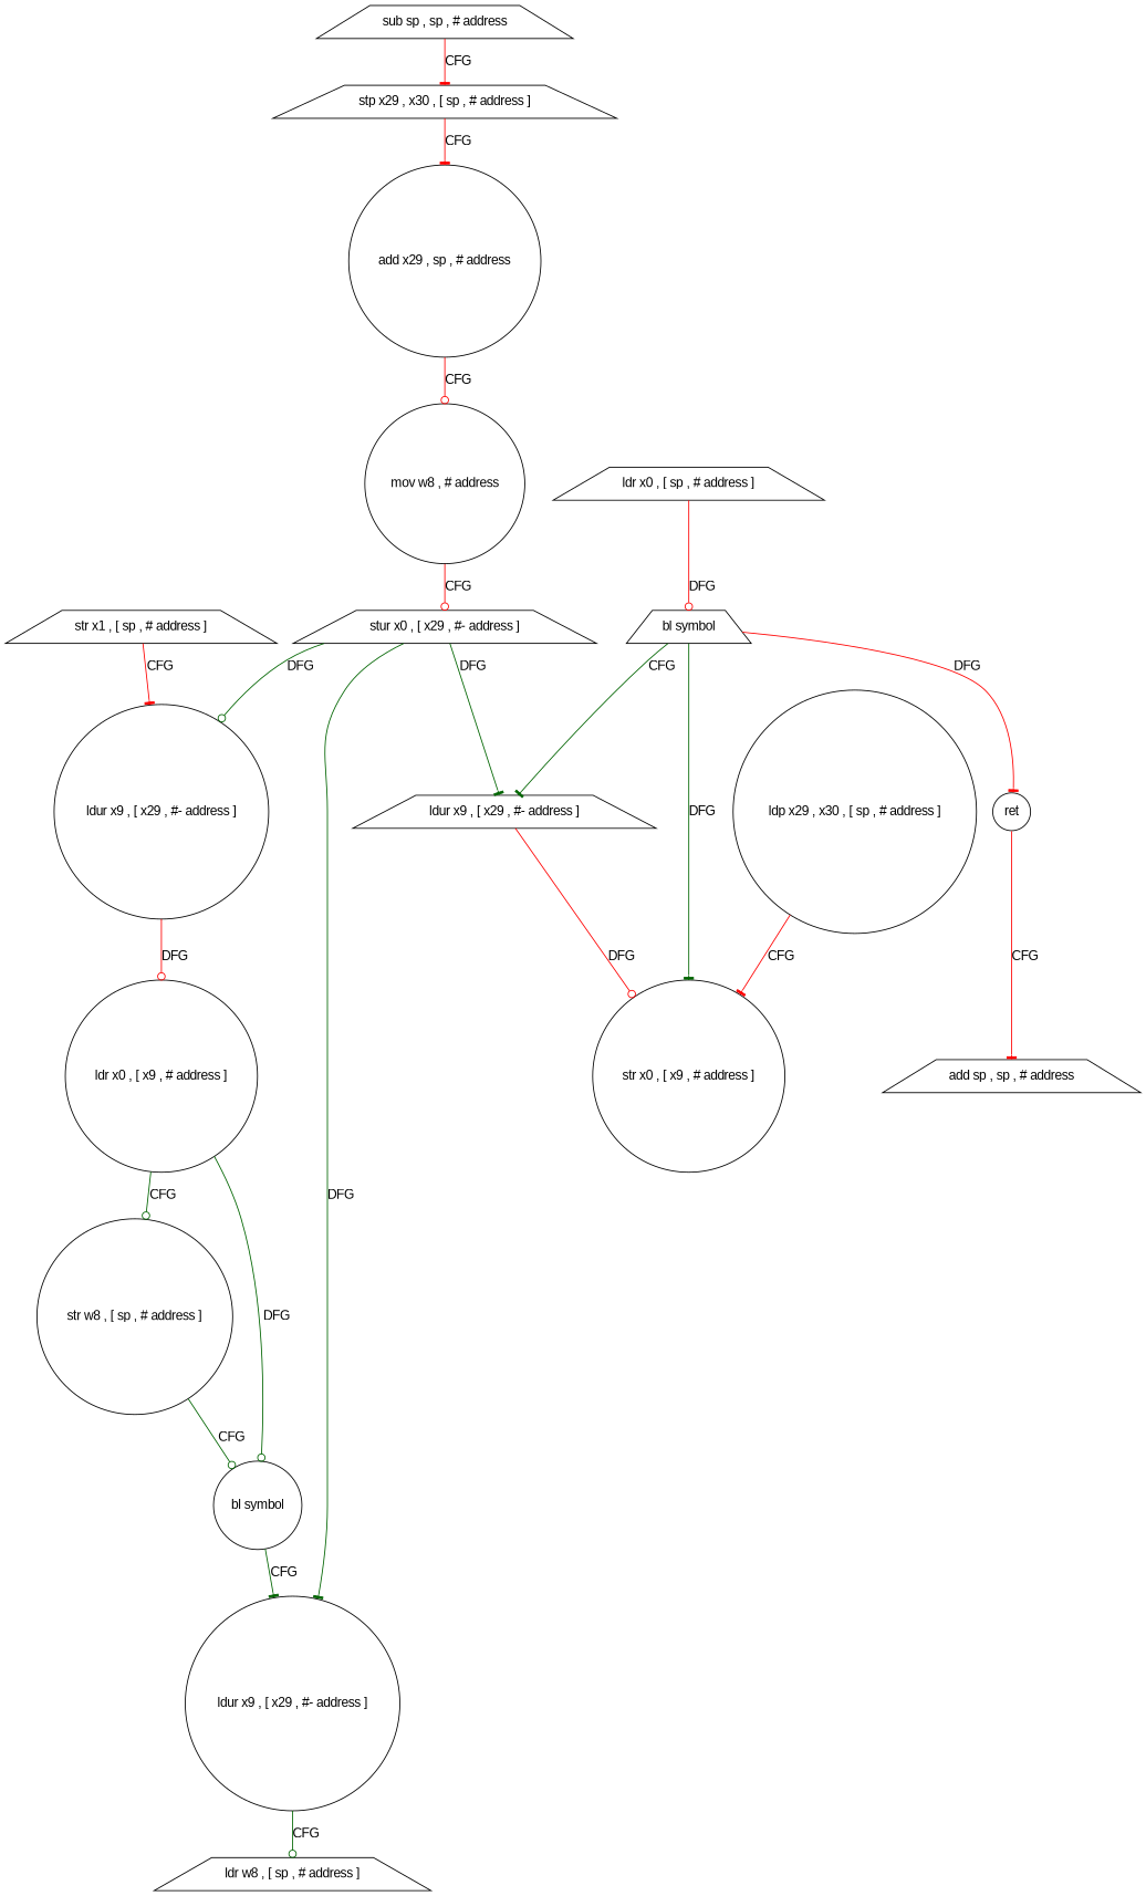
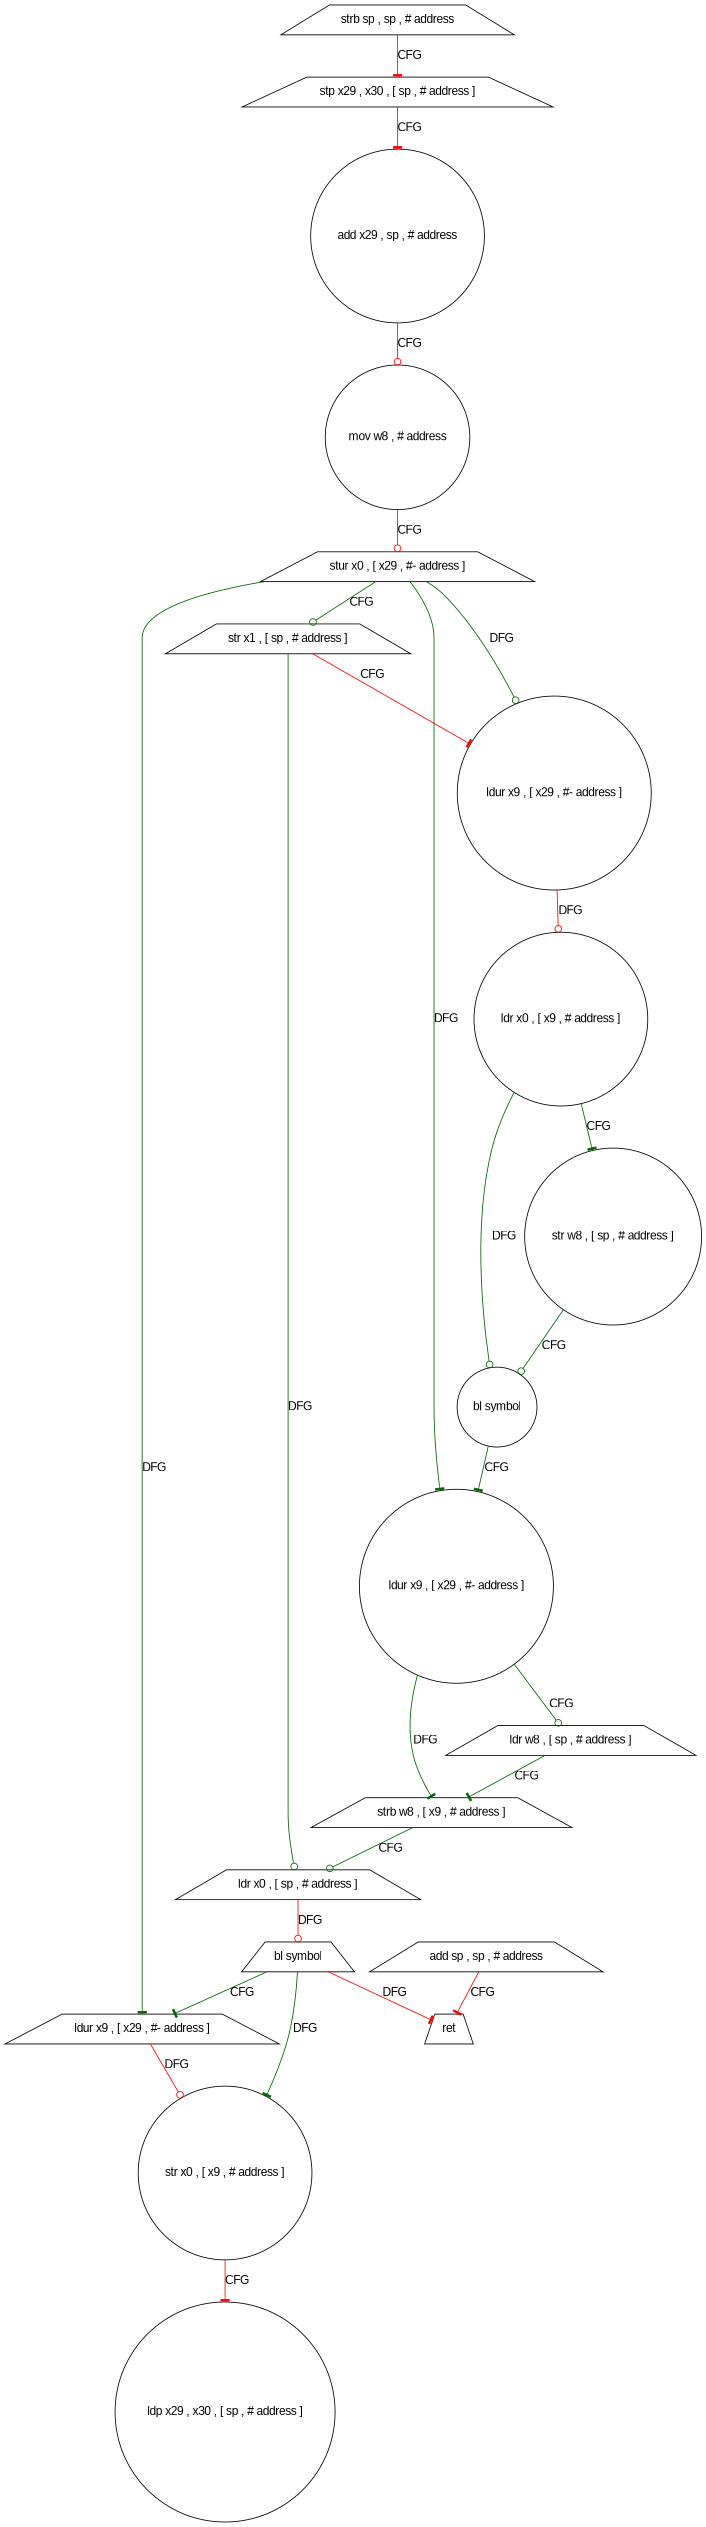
  digraph {
    fontname="Liberation Sans"
    node [fontname="Liberation Sans" shape=trapezium]
    edge [arrowhead=tee color=darkgreen fontname="Liberation Sans"]
-   n1 [label="sub sp , sp , # address"]
+   n1 [label="strb sp , sp , # address"]
    n2 [label="stp x29 , x30 , [ sp , # address ]"]
    n3 [label="add x29 , sp , # address" shape=circle]
    n4 [label="mov w8 , # address" shape=circle]
    n5 [label="stur x0 , [ x29 , #- address ]"]
    n6 [label="str x1 , [ sp , # address ]"]
    n7 [label="ldur x9 , [ x29 , #- address ]" shape=circle]
    n8 [label="ldur x9 , [ x29 , #- address ]" shape=circle]
    n9 [label="ldur x9 , [ x29 , #- address ]"]
    n10 [label="ldr x0 , [ sp , # address ]"]
    n11 [label="ldr x0 , [ x9 , # address ]" shape=circle]
    n12 [label="ldr w8 , [ sp , # address ]"]
+   n13 [label="strb w8 , [ x9 , # address ]"]
    n14 [label="str x0 , [ x9 , # address ]" shape=circle]
    n15 [label="bl symbol"]
    n16 [label="str w8 , [ sp , # address ]" shape=circle]
    n17 [label="bl symbol" shape=circle]
-   n18 [label=ret shape=circle]
+   n18 [label=ret]
    n19 [label="ldp x29 , x30 , [ sp , # address ]" shape=circle]
    n20 [label="add sp , sp , # address"]
    n1 -> n2 [color=red label=CFG]
    n2 -> n3 [color=red label=CFG]
    n3 -> n4 [arrowhead=odot color=red label=CFG]
    n4 -> n5 [arrowhead=odot color=red label=CFG]
+   n5 -> n6 [arrowhead=odot label=CFG]
    n5 -> n7 [arrowhead=odot label=DFG]
    n5 -> n8 [label=DFG]
    n5 -> n9 [label=DFG]
    n6 -> n7 [color=red label=CFG]
+   n6 -> n10 [arrowhead=odot label=DFG]
    n7 -> n11 [arrowhead=odot color=red label=DFG]
    n8 -> n12 [arrowhead=odot label=CFG]
+   n8 -> n13 [label=DFG]
    n9 -> n14 [arrowhead=odot color=red label=DFG]
    n10 -> n15 [arrowhead=odot color=red label=DFG]
-   n11 -> n16 [arrowhead=odot label=CFG]
+   n11 -> n16 [label=CFG]
    n11 -> n17 [arrowhead=odot label=DFG]
-   n19 -> n14 [color=red label=CFG]
+   n12 -> n13 [label=CFG]
+   n13 -> n10 [arrowhead=odot label=CFG]
+   n14 -> n19 [color=red label=CFG]
    n15 -> n9 [label=CFG]
    n15 -> n14 [label=DFG]
    n15 -> n18 [color=red label=DFG]
    n16 -> n17 [arrowhead=odot label=CFG]
    n17 -> n8 [label=CFG]
-   n18 -> n20 [color=red label=CFG]
+   n20 -> n18 [color=red label=CFG]
  }
